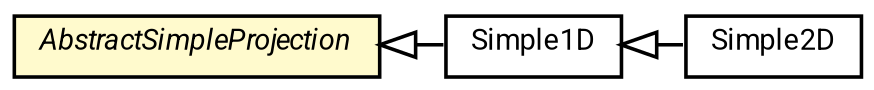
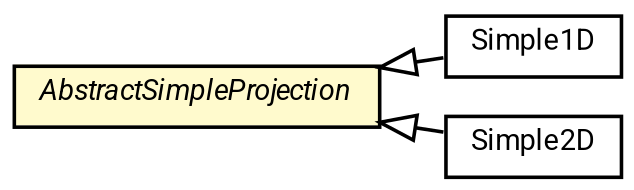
  digraph {
    nodesep=0.15
    rankdir=LR
    ranksep=0.25
    node [fontcolor=black fontname=Roboto fontsize=8 margin=0 shape=plaintext]
    edge [arrowtail=empty color=black dir=back fontname=Roboto fontsize=7 labelfontname=Roboto labelfontsize=7 weight=10]
    n1 [height=0 label=<<table title="de.lmu.ifi.dbs.elki.visualization.projections.AbstractSimpleProjection" border="0" cellborder="1" cellspacing="0" cellpadding="2" bgcolor="lemonChiffon" href="AbstractSimpleProjection.html" target="_parent"> 		<tr><td><table border="0" cellspacing="0" cellpadding="1"> 		<tr><td align="center" balign="center"> <font face="Roboto"><i>AbstractSimpleProjection</i></font> </td></tr> 		</table></td></tr> 		</table>> width=0]
    n2 [height=0 label=<<table title="de.lmu.ifi.dbs.elki.visualization.projections.Simple1D" border="0" cellborder="1" cellspacing="0" cellpadding="2" href="Simple1D.html" target="_parent"> 		<tr><td><table border="0" cellspacing="0" cellpadding="1"> 		<tr><td align="center" balign="center"> <font face="Roboto">Simple1D</font> </td></tr> 		</table></td></tr> 		</table>> width=0]
    n3 [height=0 label=<<table title="de.lmu.ifi.dbs.elki.visualization.projections.Simple2D" border="0" cellborder="1" cellspacing="0" cellpadding="2" href="Simple2D.html" target="_parent"> 		<tr><td><table border="0" cellspacing="0" cellpadding="1"> 		<tr><td align="center" balign="center"> <font face="Roboto">Simple2D</font> </td></tr> 		</table></td></tr> 		</table>> width=0]
    n1 -> n2
-   n2 -> n3
+   n1 -> n3
  }
